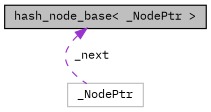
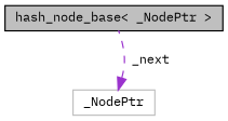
  digraph {
    fontname="IBM Plex Mono"
    node [fontname="IBM Plex Mono" fontsize=10 shape=record style=filled]
    n1 [color=black fillcolor=grey75 fontcolor=black height=0.2 label="hash_node_base\< _NodePtr \>" width=0.4]
    n2 [color=grey75 fillcolor=white height=0.2 label=_NodePtr width=0.4]
-   n1 -> n2 [color=darkorchid3 dir=back fontname="IBM Plex Mono" fontsize=10 label=" _next" labelfontname=Helvetica labelfontsize=10 style=dashed]
+   n2 -> n1 [color=darkorchid3 dir=back fontname="IBM Plex Mono" fontsize=10 label=" _next" labelfontname=Helvetica labelfontsize=10 style=dashed]
  }
